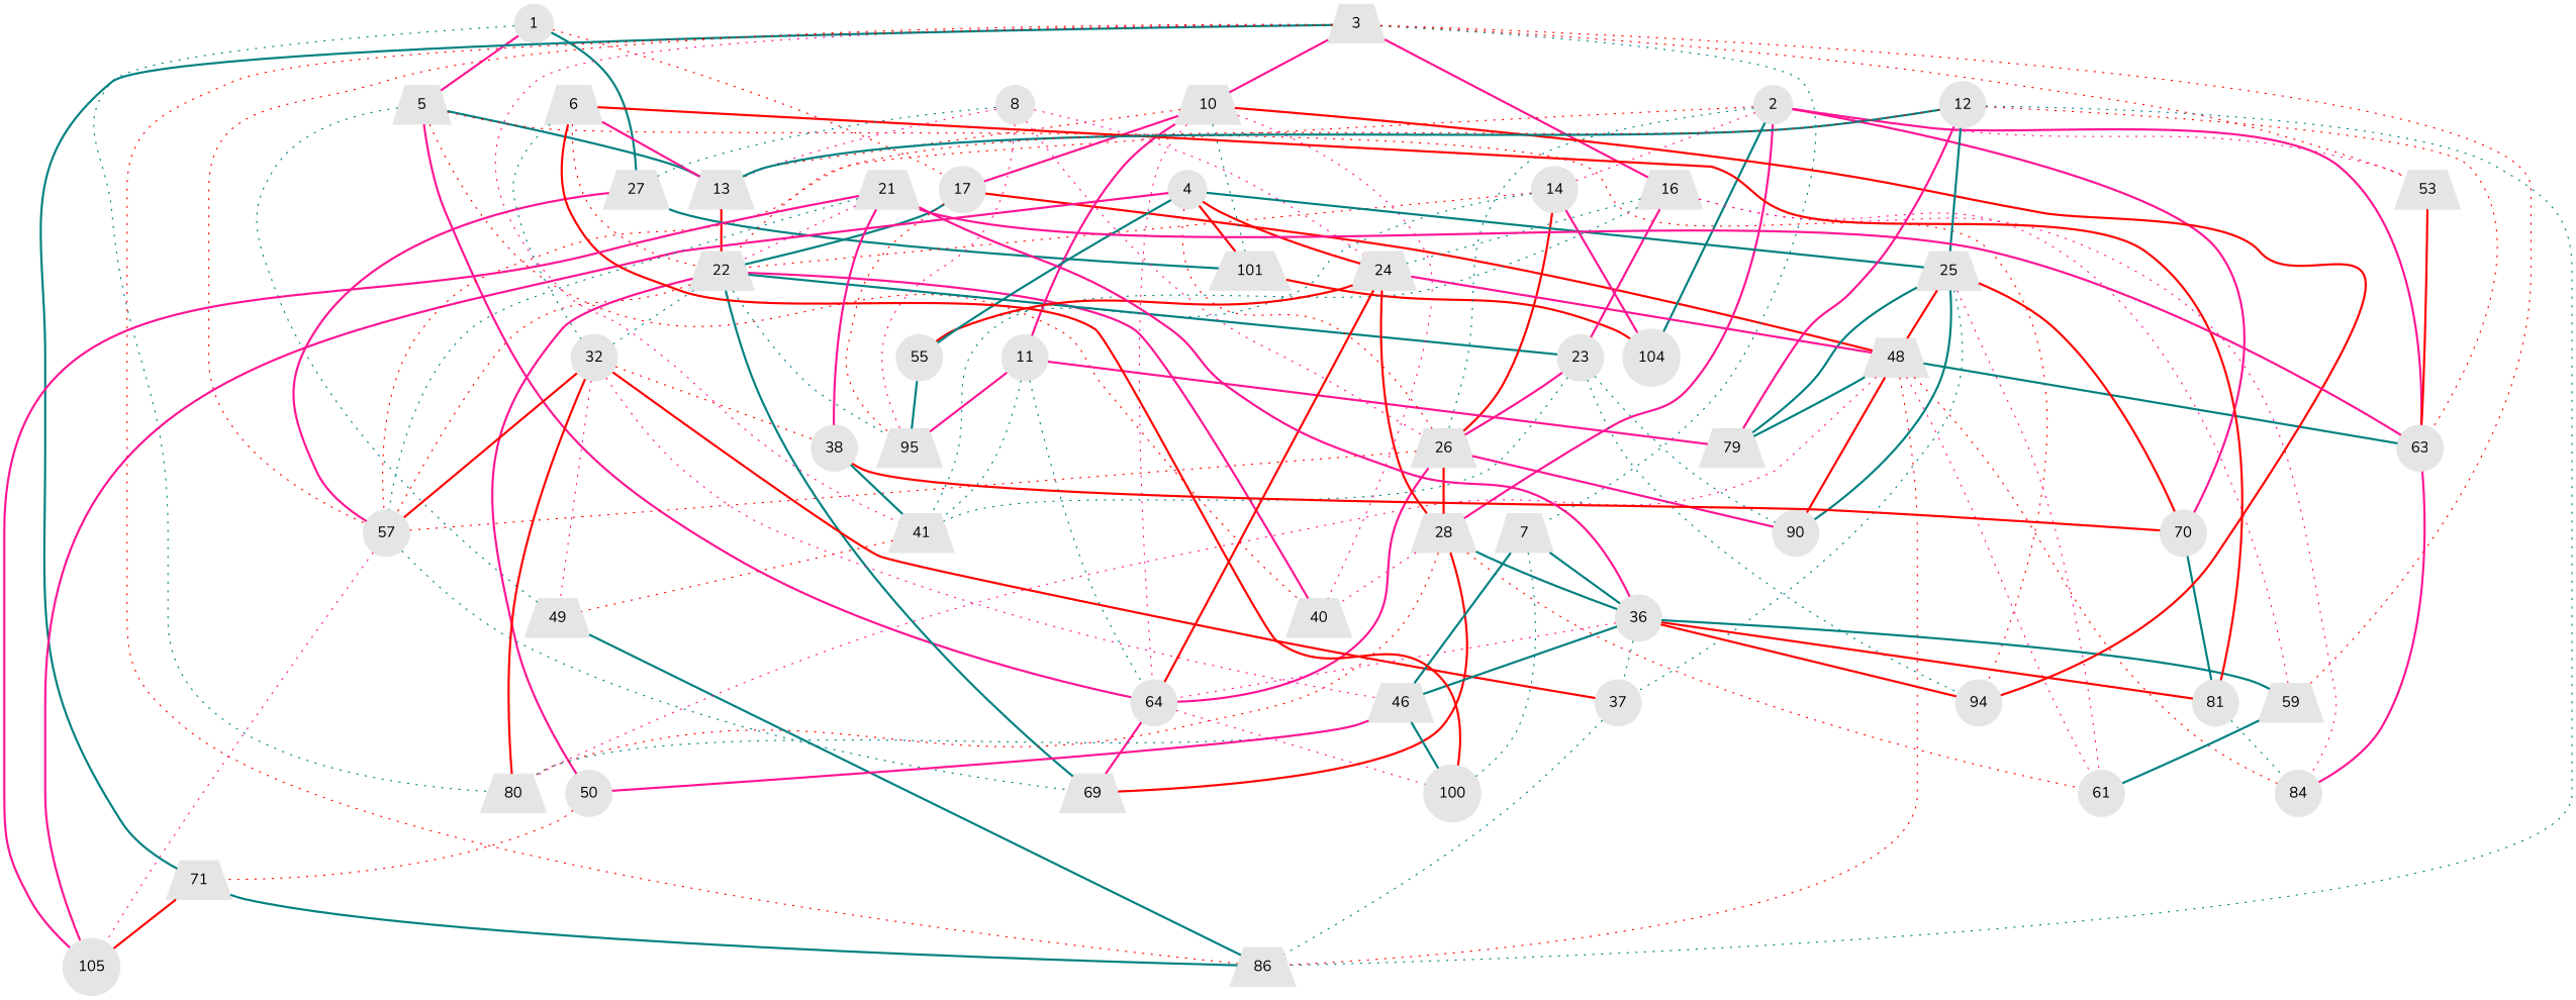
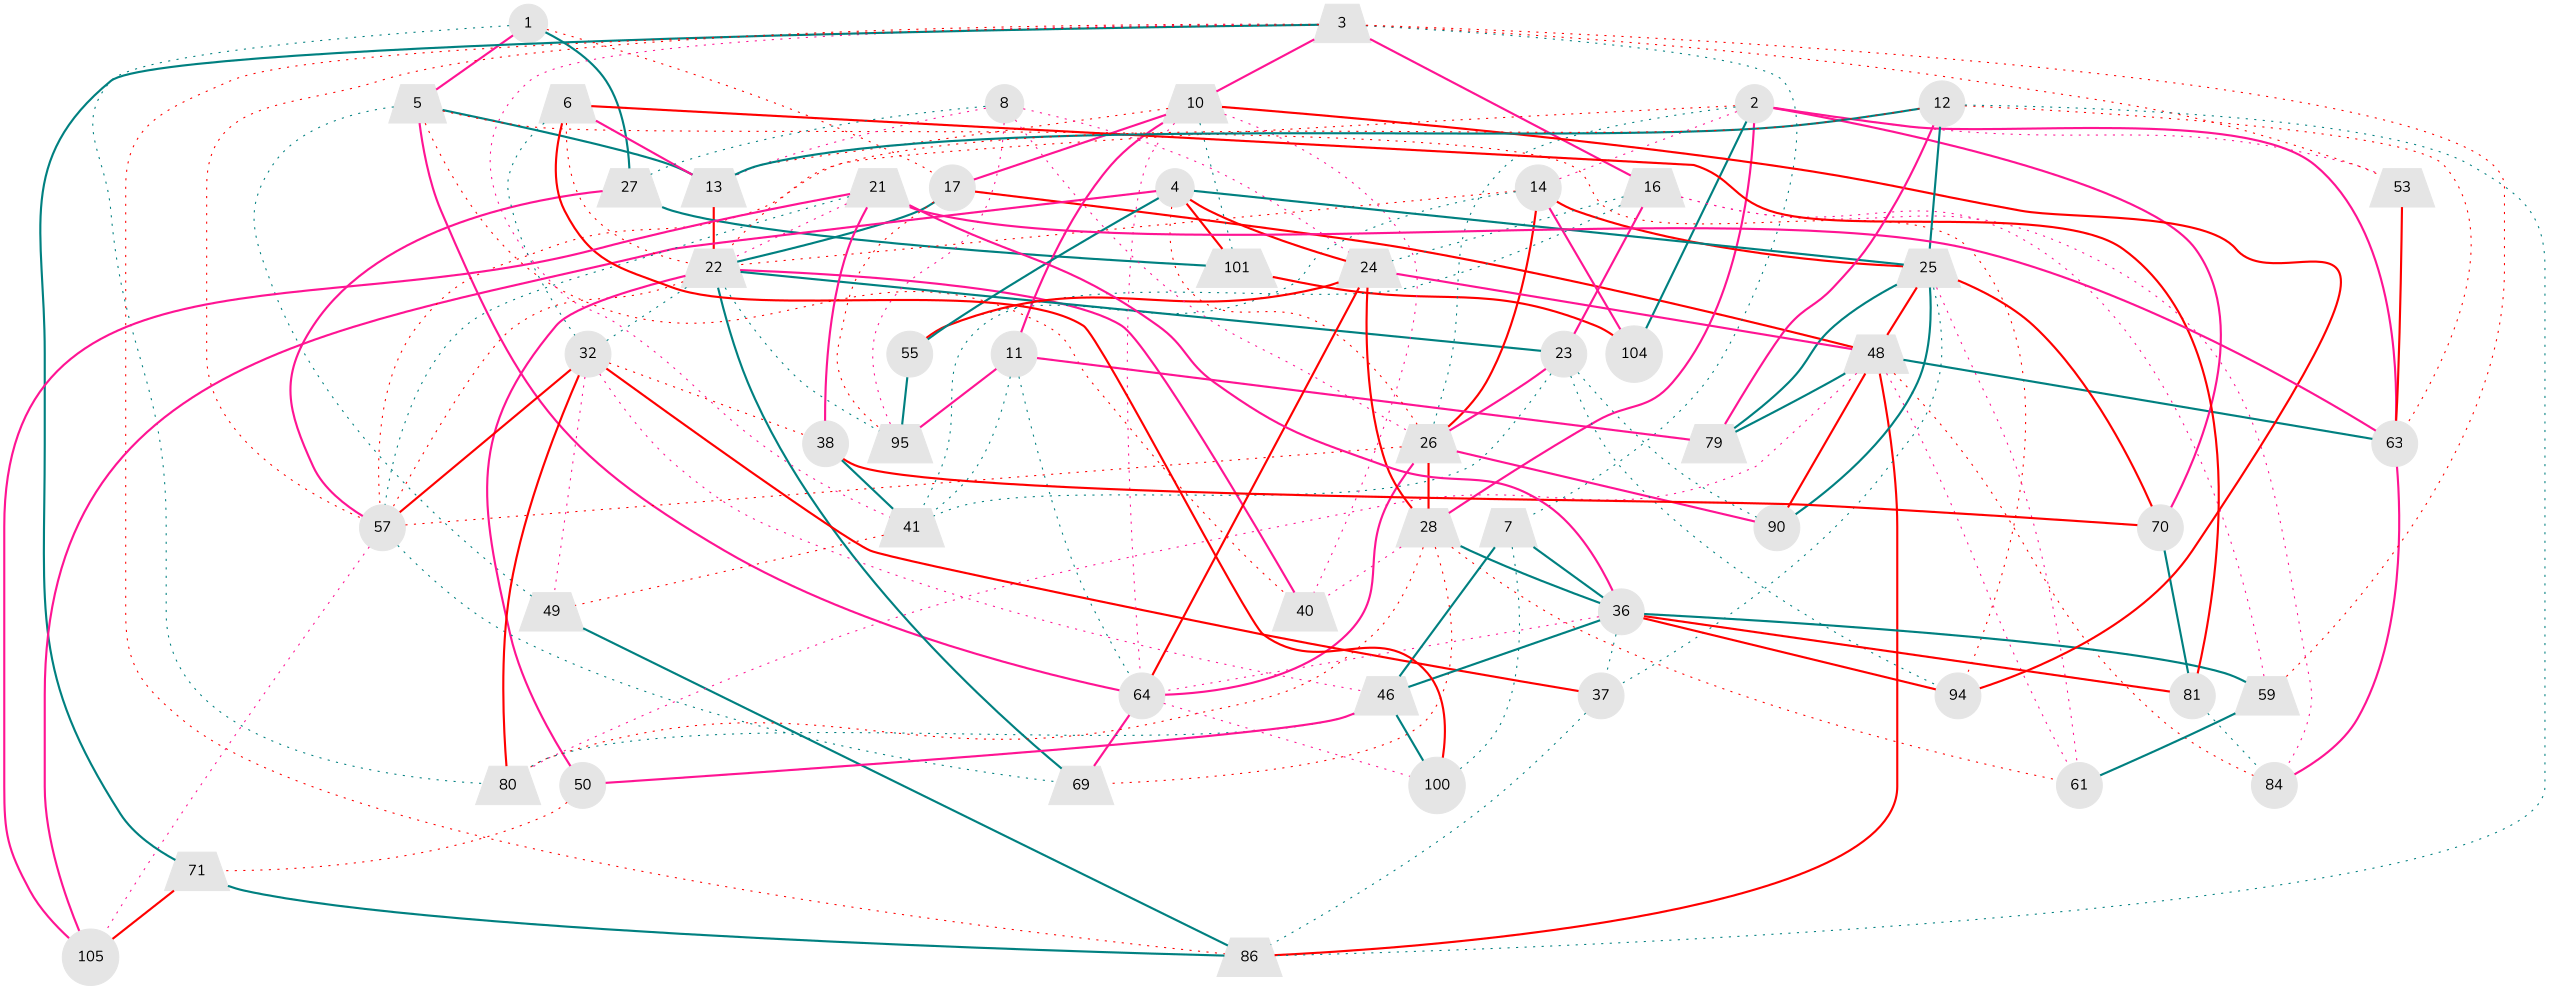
  graph {
    fontname=Nunito
    node [color=gray90 fontname=Nunito shape=trapezium style=filled]
    edge [color=teal fontname=Nunito style=bold]
    5 [super="+51"]
    13 [super="+102"]
    40
    49
    64 [shape=circle super="+82+65"]
    94 [shape=circle]
    1 [shape=circle]
    17 [shape=circle super="+33+108"]
    27
    80 [super="+88"]
    22 [super="+89+29+39"]
    95 [super="+106"]
    48 [super="+87+97+78"]
    57 [shape=circle super="+74+68+99"]
    101
    2 [shape=circle super="+85+19"]
    14 [shape=circle super="+18+76"]
    26 [super="+62+103"]
    28 [super="+45"]
    53
    63 [shape=circle super="+66"]
    70 [shape=circle]
    104 [shape=circle]
    25 [super="+34+60"]
    55 [shape=circle]
    32 [shape=circle super="+35+98"]
    23 [shape=circle super="+77"]
    50 [shape=circle]
    69
    90 [shape=circle]
    36 [shape=circle super="+54+67"]
    61 [shape=circle]
    84 [shape=circle]
    81 [shape=circle]
    3 [super="+9+20+15"]
    7
    10 [super="+30+73"]
    16 [super="+56"]
    41 [super="+42"]
    59
    71
    86 [super="+91"]
    100 [shape=circle]
    46 [super="+58"]
    11 [shape=circle]
    24 [super="+31+44"]
    105 [shape=circle]
    4 [shape=circle super="+83"]
    79
    37 [shape=circle]
    6 [super="+52"]
    38 [shape=circle]
    8 [shape=circle]
    12 [shape=circle super="+72"]
    21 [super="+75"]
    5 -- 13
    5 -- 40 [color=red style=dotted]
    5 -- 49 [style=dotted]
    5 -- 64 [color=deeppink]
    5 -- 94 [color=red style=dotted]
    13 -- 22 [color=red]
    49 -- 86
    64 -- 69 [color=deeppink]
    64 -- 100 [color=deeppink style=dotted]
    1 -- 5 [color=deeppink]
    1 -- 17 [color=red style=dotted]
    1 -- 27
    1 -- 80 [style=dotted]
    17 -- 22
    17 -- 95 [color=red style=dotted weight=2]
    17 -- 48 [color=red]
    27 -- 57 [color=deeppink]
    27 -- 101
    22 -- 40 [color=deeppink]
    22 -- 95 [style=dotted]
    22 -- 57 [color=red style=dotted]
    22 -- 32 [style=dotted]
    22 -- 23
    22 -- 50 [color=deeppink weight=2]
    22 -- 69
    48 -- 80 [color=deeppink style=dotted weight=2]
    48 -- 63
    48 -- 90 [color=red]
    48 -- 61 [color=deeppink style=dotted]
    48 -- 84 [color=red style=dotted]
-   48 -- 86 [color=red style=dotted]
+   48 -- 86 [color=red]
    48 -- 79
    57 -- 69 [style=dotted]
    57 -- 105 [color=deeppink style=dotted]
    101 -- 104 [color=red]
    2 -- 22 [color=red style=dotted]
    2 -- 14 [color=deeppink style=dotted]
    2 -- 26 [style=dotted]
    2 -- 28 [color=deeppink]
    2 -- 53 [color=deeppink style=dotted]
    2 -- 63 [color=deeppink]
    2 -- 70 [color=deeppink]
    2 -- 104
    14 -- 22 [color=red style=dotted]
    14 -- 26 [color=red]
    14 -- 104 [color=deeppink weight=2]
+   14 -- 25 [color=red weight=2]
    14 -- 55 [style=dotted]
    26 -- 64 [color=deeppink]
    26 -- 57 [color=red style=dotted weight=2]
    26 -- 28 [color=red]
    26 -- 90 [color=deeppink]
    28 -- 40 [color=deeppink style=dotted]
    28 -- 80 [color=red style=dotted]
-   28 -- 69 [color=red]
+   28 -- 69 [color=red style=dotted]
    28 -- 36
    28 -- 61 [color=red style=dotted]
    53 -- 63 [color=red]
    63 -- 84 [color=deeppink]
    70 -- 81
    25 -- 48 [color=red]
    25 -- 70 [color=red]
    25 -- 90
    25 -- 61 [color=deeppink style=dotted]
    25 -- 79
    25 -- 37 [style=dotted]
    55 -- 95
    32 -- 49 [color=deeppink style=dotted]
    32 -- 80 [color=red]
    32 -- 57 [color=red]
    32 -- 46 [color=deeppink style=dotted]
    32 -- 37 [color=red]
    32 -- 38 [color=red style=dotted]
    23 -- 94 [style=dotted]
    23 -- 26 [color=deeppink]
    23 -- 90 [style=dotted]
    23 -- 41 [style=dotted]
    50 -- 71 [color=red style=dotted]
    36 -- 64 [color=deeppink style=dotted]
    36 -- 94 [color=red]
    36 -- 81 [color=red]
    36 -- 59
    36 -- 46
    36 -- 37 [style=dotted]
    81 -- 84 [style=dotted]
    3 -- 57 [color=red style=dotted]
    3 -- 53 [color=red style=dotted weight=2]
    3 -- 7 [style=dotted]
    3 -- 10 [color=deeppink]
    3 -- 16 [color=deeppink]
    3 -- 41 [color=deeppink style=dotted]
    3 -- 59 [color=red style=dotted]
    3 -- 71
    3 -- 86 [color=red style=dotted]
    7 -- 36
    7 -- 100 [style=dotted]
    7 -- 46
    10 -- 13 [color=red style=dotted]
    10 -- 40 [color=deeppink style=dotted]
    10 -- 64 [color=deeppink style=dotted]
    10 -- 94 [color=red]
    10 -- 17 [color=deeppink]
    10 -- 101 [style=dotted]
    10 -- 11 [color=deeppink]
    16 -- 23 [color=deeppink]
    16 -- 84 [color=deeppink style=dotted]
    16 -- 41 [style=dotted]
    16 -- 59 [color=deeppink style=dotted]
    16 -- 24 [style=dotted]
    41 -- 49 [color=red style=dotted]
    59 -- 61
    71 -- 86
    71 -- 105 [color=red]
    46 -- 80 [style=dotted]
    46 -- 50 [color=deeppink]
    46 -- 100
    11 -- 64 [style=dotted]
    11 -- 95 [color=deeppink]
    11 -- 41 [style=dotted]
    11 -- 79 [color=deeppink]
    24 -- 64 [color=red]
    24 -- 48 [color=deeppink weight=2]
    24 -- 28 [color=red]
    24 -- 55 [color=red]
    4 -- 101 [color=red]
    4 -- 26 [color=red style=dotted]
    4 -- 25
    4 -- 55
    4 -- 24 [color=red]
    4 -- 105 [color=deeppink]
    37 -- 86 [style=dotted]
    6 -- 13 [color=deeppink]
    6 -- 22 [color=red style=dotted]
    6 -- 32 [style=dotted]
    6 -- 81 [color=red]
    6 -- 100 [color=red]
    38 -- 70 [color=red]
    38 -- 41
    8 -- 13 [color=deeppink style=dotted]
    8 -- 27 [style=dotted]
    8 -- 95 [color=deeppink style=dotted]
    8 -- 26 [color=deeppink style=dotted]
    8 -- 24 [color=deeppink style=dotted]
    12 -- 13
    12 -- 57 [color=red style=dotted]
    12 -- 63 [color=red style=dotted]
    12 -- 25
    12 -- 86 [style=dotted]
    12 -- 79 [color=deeppink]
    21 -- 22 [color=deeppink style=dotted]
    21 -- 57 [style=dotted]
    21 -- 63 [color=deeppink]
    21 -- 36 [color=deeppink]
    21 -- 105 [color=deeppink]
    21 -- 38 [color=deeppink]
  }
